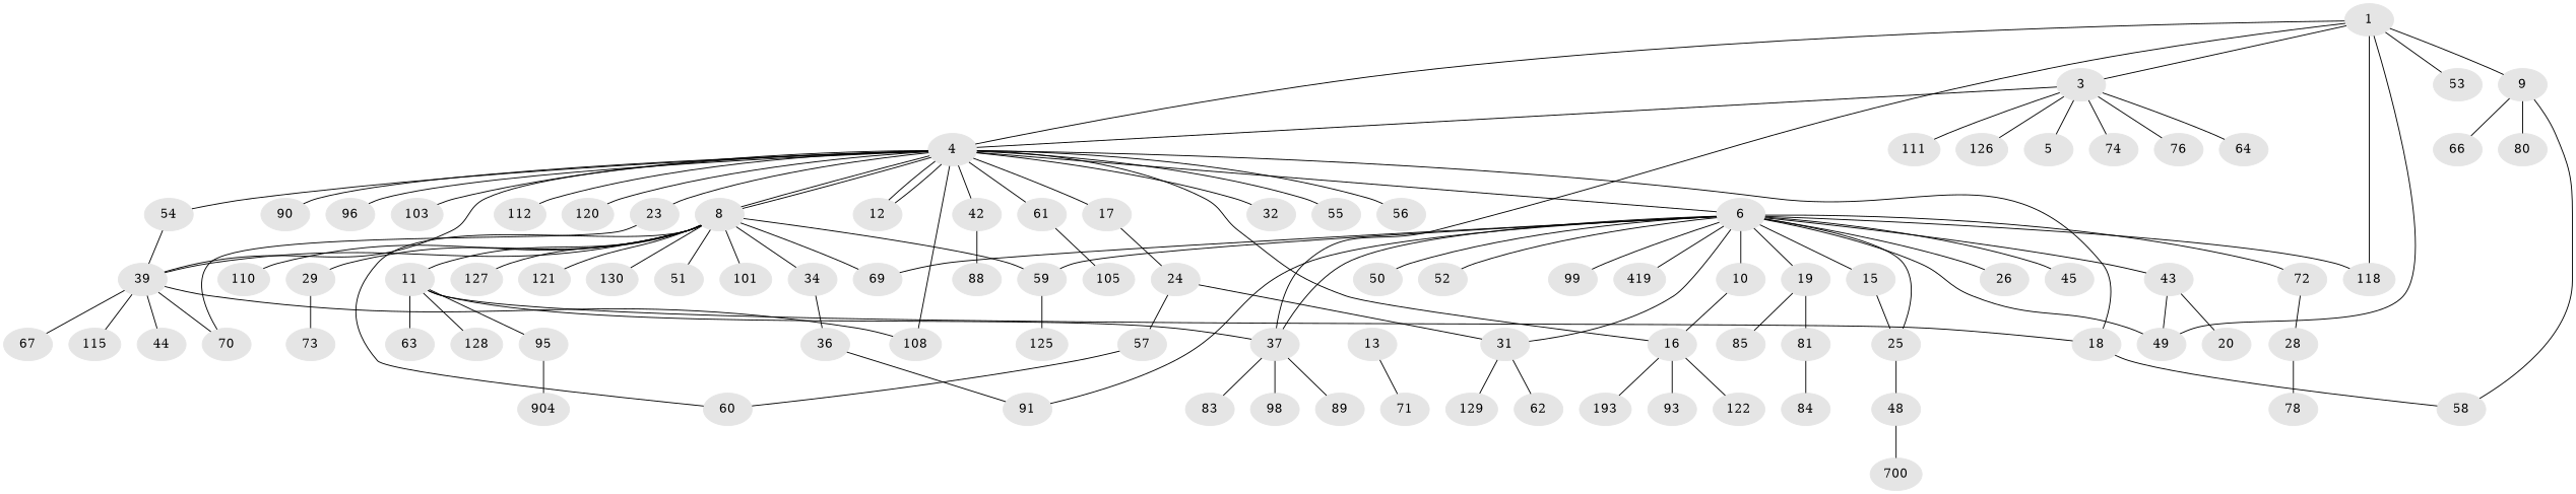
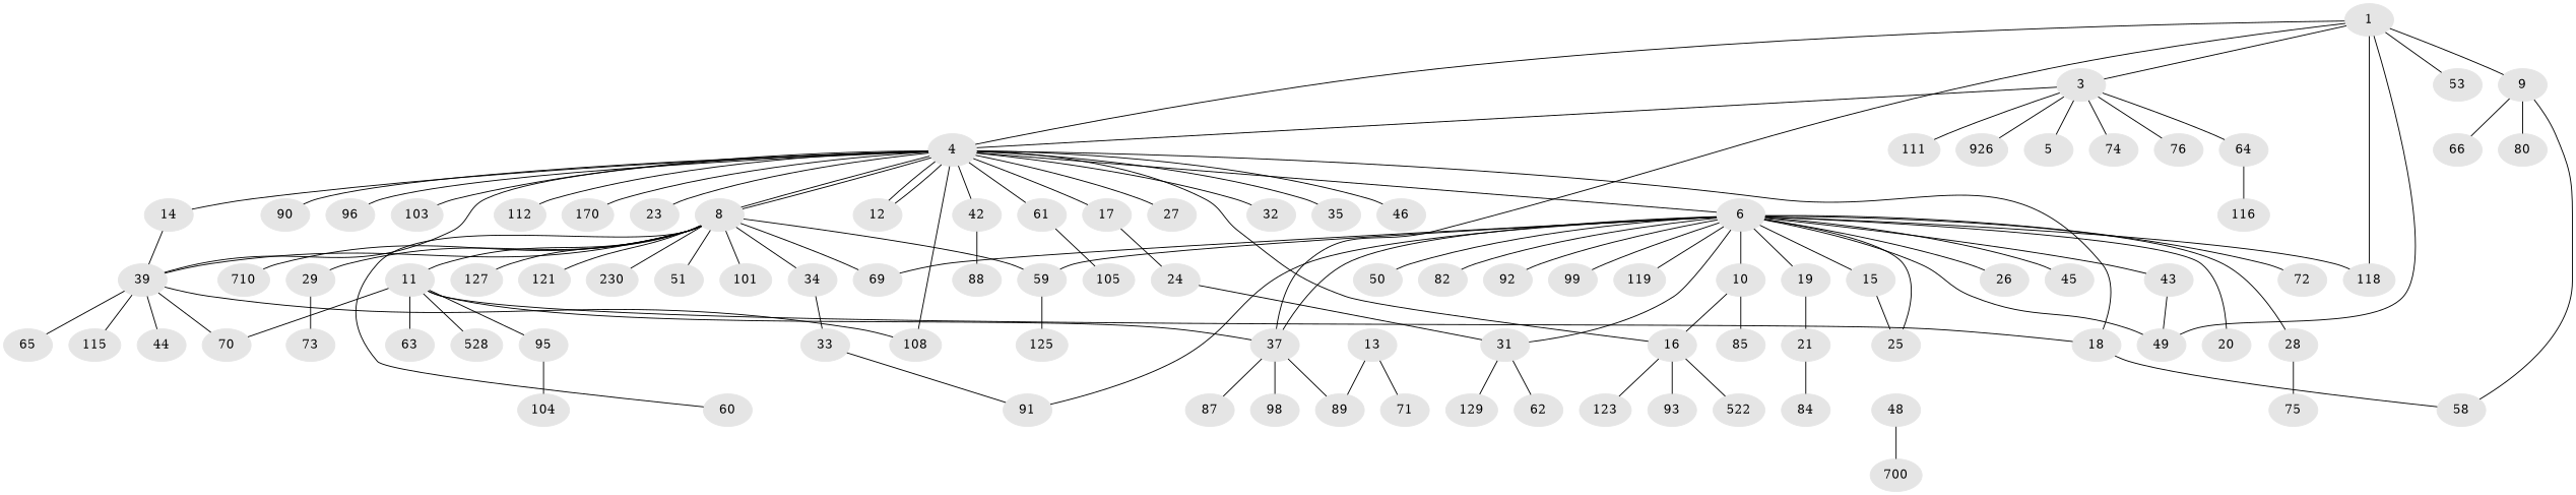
  graph {
    node [color=gray90 style=filled]
    1 [super="+2"]
    3 [super="+41"]
    4 [super="+55"]
    9 [super="+109"]
    37 [super="+46"]
    49 [super="+117"]
    53
    118
    5 [super="+22"]
    64
    74
    76 [super="+94"]
    111
-   126
+   126 [label=926]
    6 [super="+7"]
    8 [super="+39"]
    12
-   14 [super="+68" label=54]
+   14 [super="+68"]
    16 [super="+67"]
    17 [super="+33"]
    18
    23
+   27
    n24 [label=39 super="+97"]
    32
-   35 [label=55]
+   35
    42 [super="+87"]
-   56 [super="+86"]
+   56 [super="+86" label=46]
    61
    90
    96
    103
    108
    112
-   120
+   120 [label=170]
    58
    66
    80
    13 [super="+54"]
    71
    89 [super="+113"]
-   83
+   83 [label=87]
    98
+   116
    10 [super="+40"]
    15
    19
    20
    25
    26
    28
    31 [super="+38"]
    43 [super="+79"]
    45 [super="+75"]
    50
-   52
+   52 [label=82]
    59 [super="+82"]
    69
    72
    91
+   92
    99
-   119 [label=419]
+   119
    11 [super="+47"]
    29
    34
    51
    60
    101 [super="+114"]
-   110
+   110 [label=710]
    121
    127
-   130
+   130 [label=230]
    93
-   122
-   123 [label=193]
+   122 [label=522]
+   123
    24
    70
    44
-   65 [label=67]
+   65
    115
    88
    105
-   21 [label=81]
+   21
    85
    48 [super="+107"]
-   78
+   78 [label=75]
    62
    129
    125
    63
    95 [super="+102"]
-   128
+   128 [label=528]
    73
-   36
-   104 [label=904]
-   57 [super="+81"]
+   36 [label=33]
+   104
    84
    n99 [label=700 super="+124"]
    1 -- 3
    1 -- 4
    1 -- 9
    1 -- 37
    1 -- 49
    1 -- 53
    1 -- 118
    3 -- 4
    3 -- 5
    3 -- 64
    3 -- 74
    3 -- 76
    3 -- 111
    3 -- 126
    4 -- 6 [weight=2]
    4 -- 8
    4 -- 8
    4 -- 12
    4 -- 12
    4 -- 14
    4 -- 16
    4 -- 17
    4 -- 18
    4 -- 23
+   4 -- 27
    4 -- n24
    4 -- 32
    4 -- 35
    4 -- 42
    4 -- 56
    4 -- 61
    4 -- 90
    4 -- 96
    4 -- 103
    4 -- 108
    4 -- 112
    4 -- 120
    9 -- 58
    9 -- 66
    9 -- 80
    37 -- 89
    37 -- 83
    37 -- 98
+   64 -- 116
    6 -- 37
    6 -- 49
    6 -- 118
    6 -- 10
    6 -- 15
    6 -- 19
-   43 -- 20
+   6 -- 20
    6 -- 25
    6 -- 26
-   72 -- 28
+   6 -- 28
    6 -- 31
    6 -- 43 [weight=2]
    6 -- 45
    6 -- 50
    6 -- 52
    6 -- 59
    6 -- 69
    6 -- 72
    6 -- 91
+   6 -- 92
    6 -- 99
    6 -- 119
    8 -- n24
    8 -- 59
    8 -- 69
    8 -- 11 [weight=2]
    8 -- 29
    8 -- 34
    8 -- 51
    8 -- 60
    8 -- 101
    8 -- 110
    8 -- 121
    8 -- 127
    8 -- 130 [weight=2]
    14 -- n24
    16 -- 93
    16 -- 122
    16 -- 123
    17 -- 24
    18 -- 58
    n24 -- 108
    n24 -- 70
    n24 -- 44
    n24 -- 65
    n24 -- 115
    42 -- 88
    61 -- 105
    13 -- 71
+   13 -- 89
    10 -- 16
    15 -- 25
    19 -- 21
-   19 -- 85
-   25 -- 48
+   10 -- 85
    28 -- 78
    31 -- 62
    31 -- 129
    43 -- 49
    59 -- 125
    11 -- 37
    11 -- 18
-   23 -- 70
+   11 -- 70
    11 -- 63
    11 -- 95
    11 -- 128
    29 -- 73
    34 -- 36
    24 -- 31
-   24 -- 57
    21 -- 84
    48 -- n99
    95 -- 104
    36 -- 91
-   57 -- 60
  }
